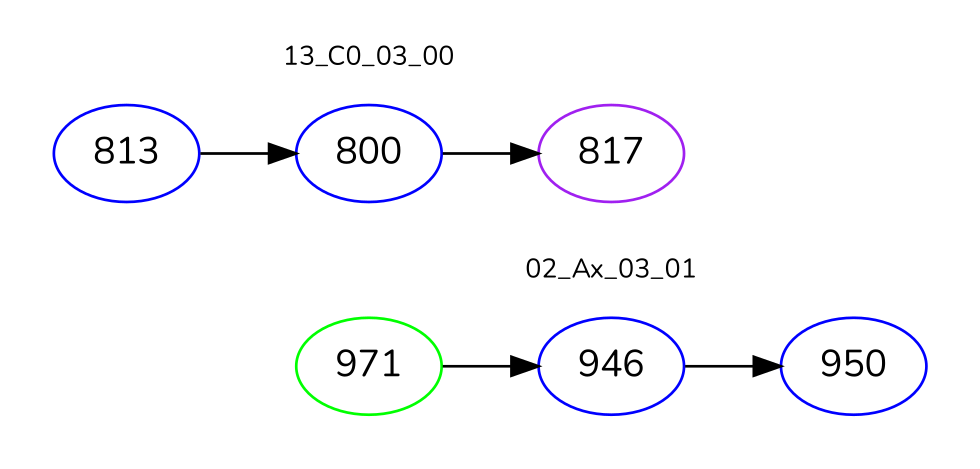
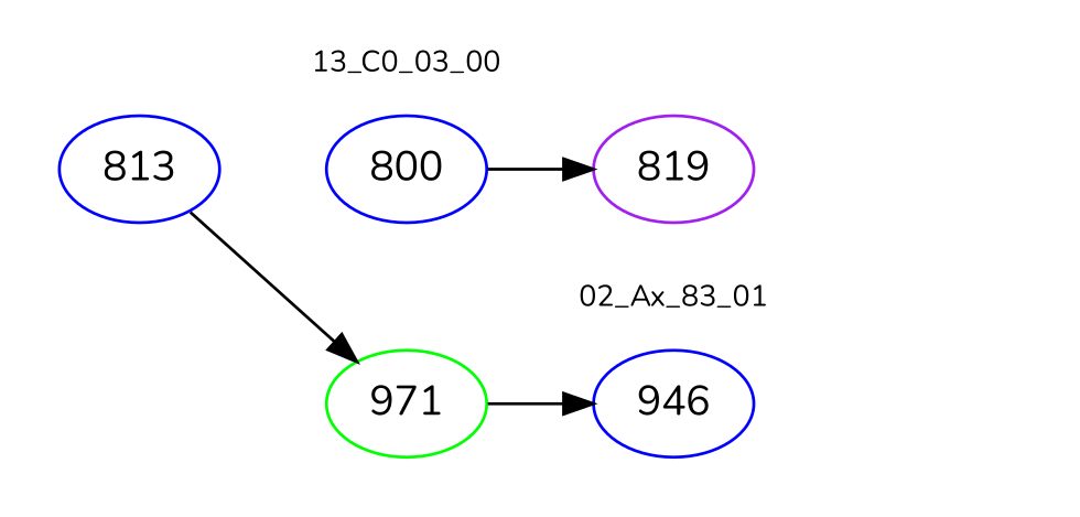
  digraph {
    fontname=Nunito
    rankdir=LR
    node [color=blue fontname=Nunito]
    edge [color=black fontname=Nunito]
    n1 [color=green label=971]
    n2 [label=946]
-   n3 [label=950]
    n4 [label=813]
    n5 [label=800]
-   n6 [color=purple label=817]
+   n6 [color=purple label=819]
    subgraph cluster_1 {
      color=white
      fontsize=10
-     label="02_Ax_03_01"
+     label="02_Ax_83_01"
      n1
      n2
-     n3
    }
    subgraph cluster_2 {
      color=white
      fontsize=10
      label="13_C0_03_00"
      n4
      n5
      n6
    }
    n1 -> n2
-   n2 -> n3
-   n4 -> n5
+   n4 -> n1
    n5 -> n6
  }
